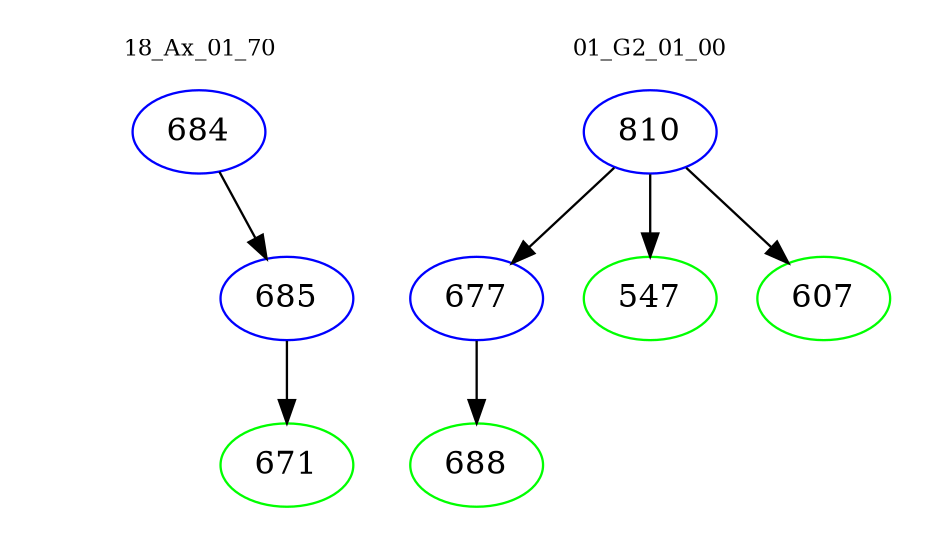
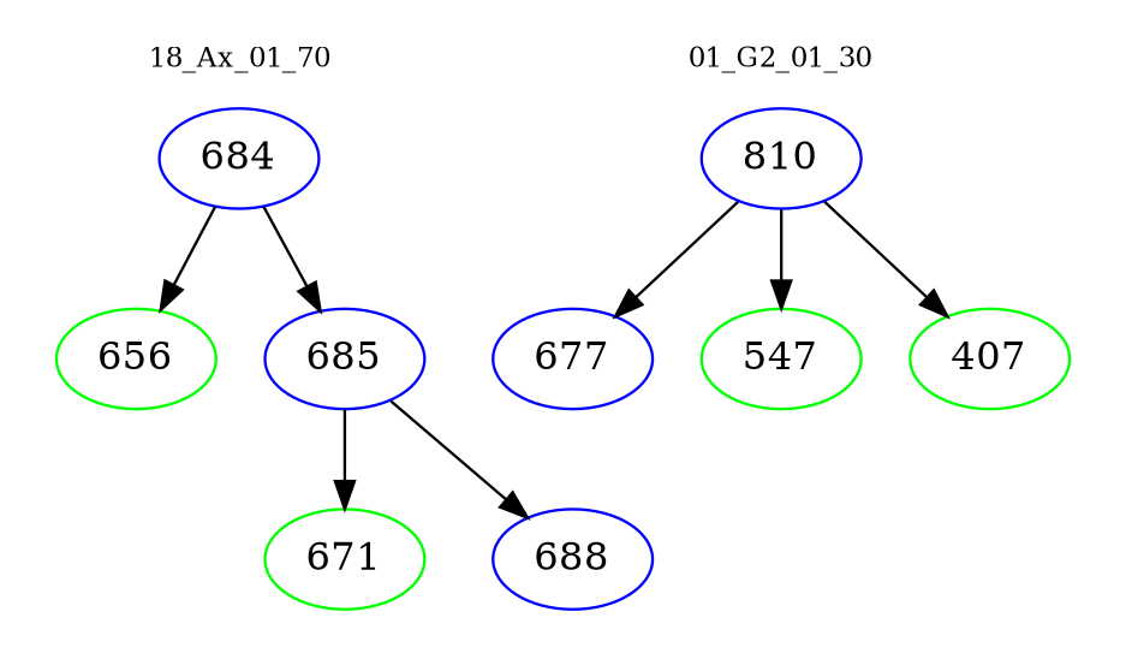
  digraph {
    node [color=green]
    edge [color=black]
    n1 [color=blue label=684]
+   n2 [label=656]
    n3 [color=blue label=685]
    n4 [label=671]
    n5 [color=blue label=810]
    n6 [color=blue label=677]
    n7 [label=547]
-   n8 [label=607]
-   n9 [label=688]
+   n8 [label=407]
+   n9 [color=blue label=688]
    subgraph cluster_1 {
      color=white
      fontsize=10
      label="18_Ax_01_70"
      n1
+     n2
      n3
      n4
    }
    subgraph cluster_2 {
      color=white
      fontsize=10
-     label="01_G2_01_00"
+     label="01_G2_01_30"
      n5
      n6
      n7
      n8
      n9
    }
+   n1 -> n2
    n1 -> n3
    n3 -> n4
    n5 -> n6
    n5 -> n7
    n5 -> n8
-   n6 -> n9
+   n3 -> n9
  }
